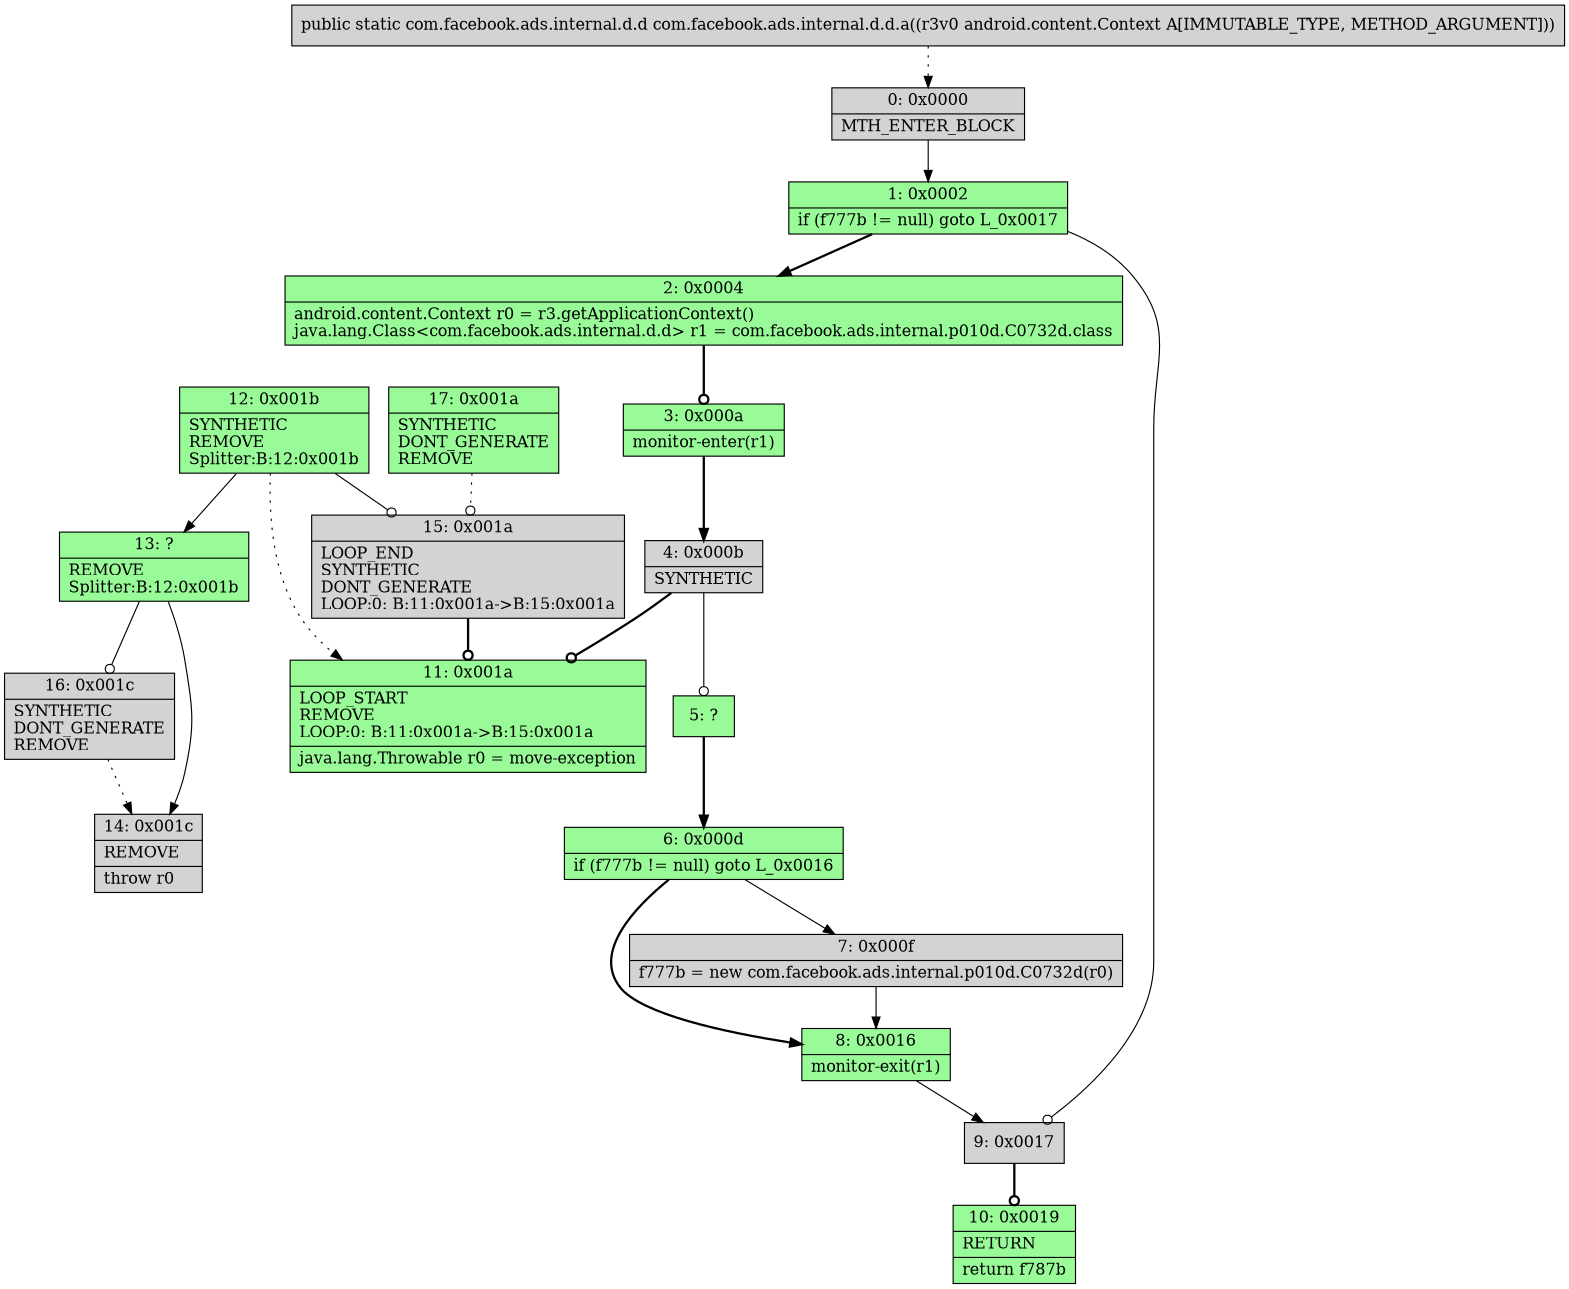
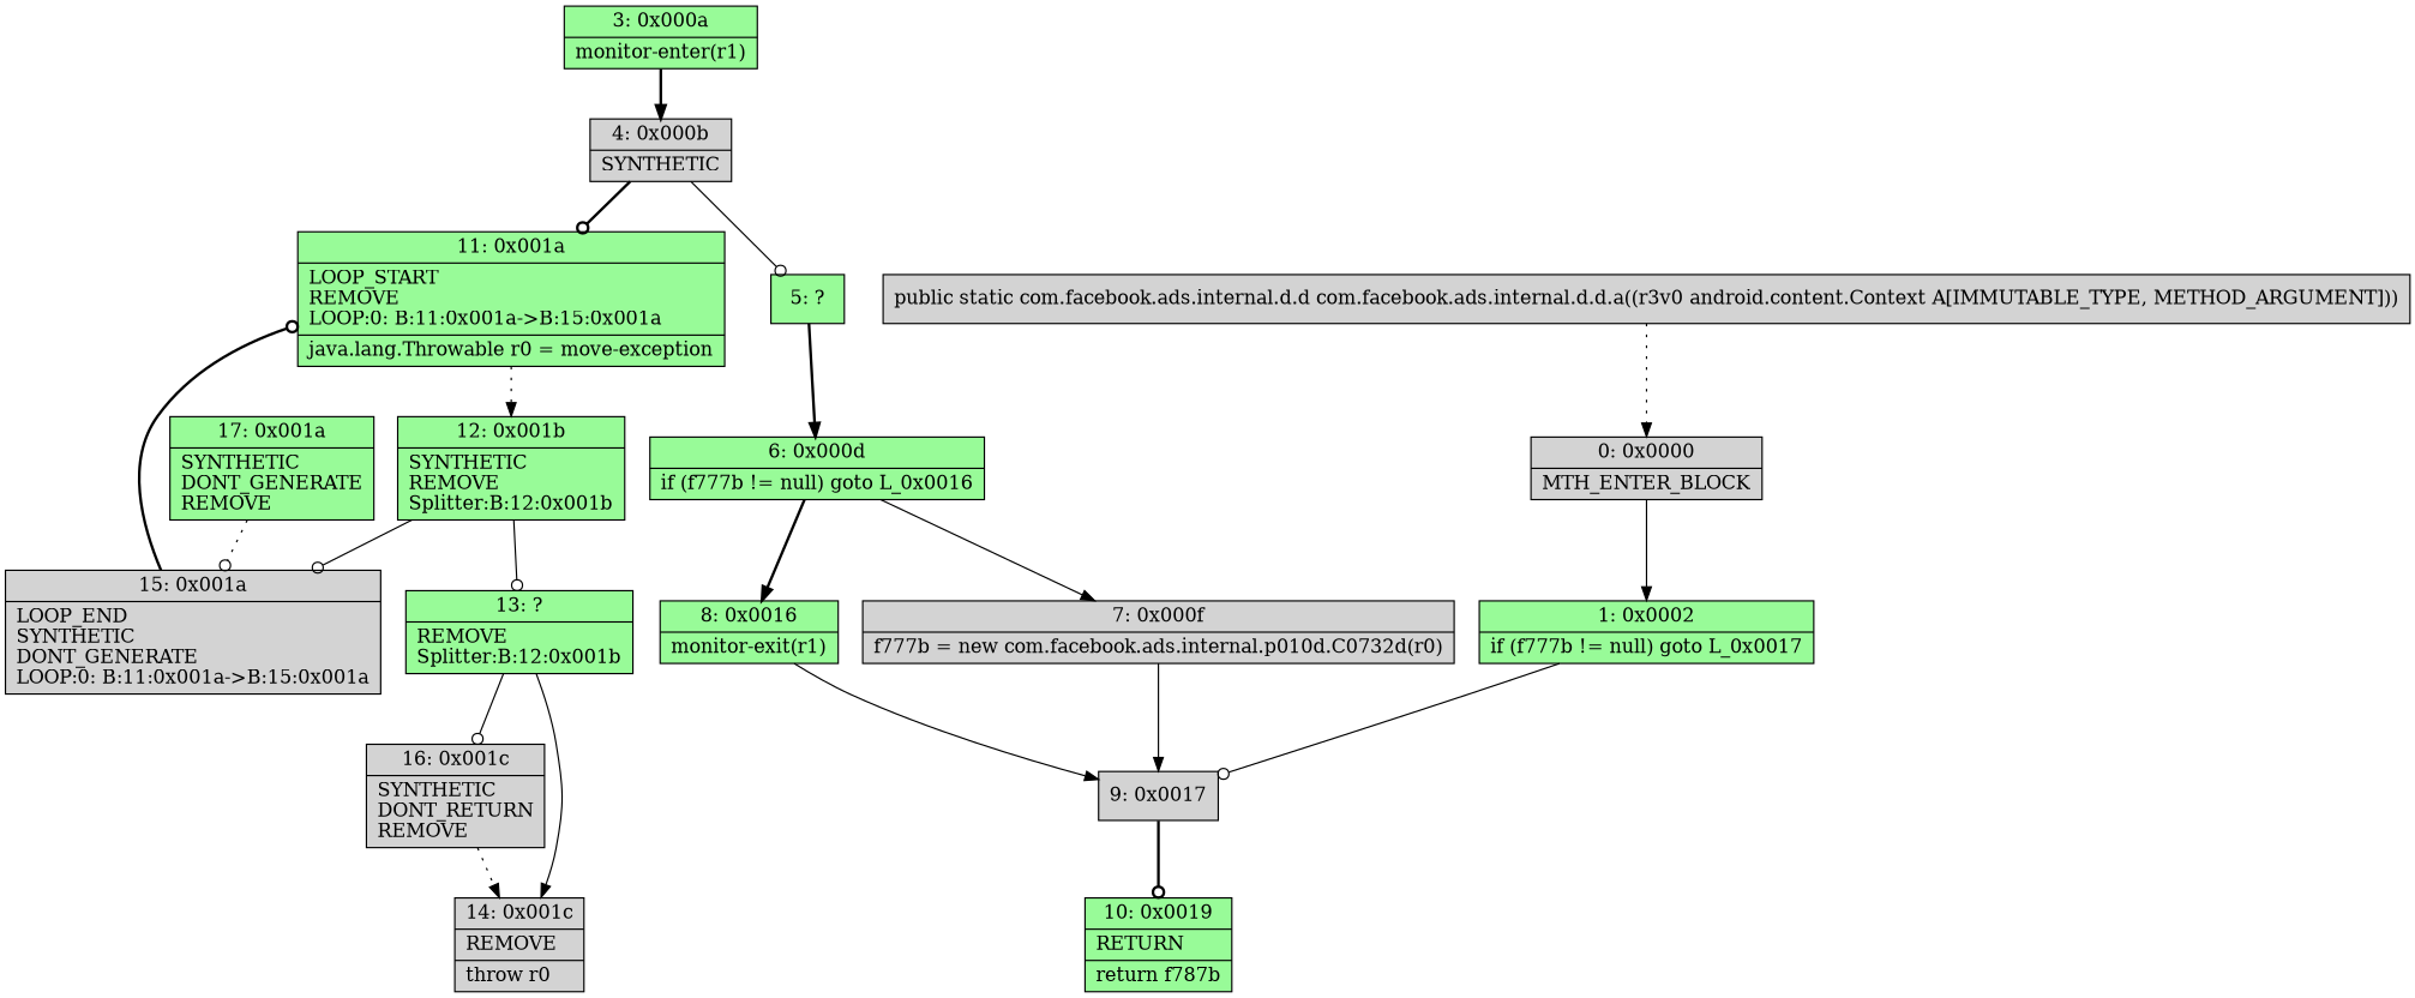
  digraph {
    node [fillcolor=palegreen shape=record style=filled]
    edge [arrowhead=normal style=solid]
    n1 [fillcolor=lightgrey label="{0\:\ 0x0000|MTH_ENTER_BLOCK\l}"]
    n2 [label="{1\:\ 0x0002|if (f777b != null) goto L_0x0017\l}"]
-   n3 [label="{2\:\ 0x0004|android.content.Context r0 = r3.getApplicationContext()\ljava.lang.Class\<com.facebook.ads.internal.d.d\> r1 = com.facebook.ads.internal.p010d.C0732d.class\l}"]
    n4 [fillcolor=lightgrey label="{9\:\ 0x0017}"]
    n5 [label="{3\:\ 0x000a|monitor\-enter(r1)\l}"]
    n6 [label="{10\:\ 0x0019|RETURN\l|return f787b\l}"]
    n7 [fillcolor=lightgrey label="{4\:\ 0x000b|SYNTHETIC\l}"]
    n8 [label="{5\:\ ?}"]
    n9 [label="{11\:\ 0x001a|LOOP_START\lREMOVE\lLOOP:0: B:11:0x001a\-\>B:15:0x001a\l|java.lang.Throwable r0 = move\-exception\l}"]
    n10 [label="{6\:\ 0x000d|if (f777b != null) goto L_0x0016\l}"]
    n11 [label="{12\:\ 0x001b|SYNTHETIC\lREMOVE\lSplitter:B:12:0x001b\l}"]
    n12 [fillcolor=lightgrey label="{7\:\ 0x000f|f777b = new com.facebook.ads.internal.p010d.C0732d(r0)\l}"]
    n13 [label="{8\:\ 0x0016|monitor\-exit(r1)\l}"]
    n14 [label="{13\:\ ?|REMOVE\lSplitter:B:12:0x001b\l}"]
    n15 [fillcolor=lightgrey label="{15\:\ 0x001a|LOOP_END\lSYNTHETIC\lDONT_GENERATE\lLOOP:0: B:11:0x001a\-\>B:15:0x001a\l}"]
-   n16 [fillcolor=lightgrey label="{16\:\ 0x001c|SYNTHETIC\lDONT_GENERATE\lREMOVE\l}"]
+   n16 [fillcolor=lightgrey label="{16\:\ 0x001c|SYNTHETIC\lDONT_RETURN\lREMOVE\l}"]
    n17 [fillcolor=lightgrey label="{14\:\ 0x001c|REMOVE\l|throw r0\l}"]
    n18 [label="{17\:\ 0x001a|SYNTHETIC\lDONT_GENERATE\lREMOVE\l}"]
    n19 [fillcolor=lightgrey label="{public static com.facebook.ads.internal.d.d com.facebook.ads.internal.d.d.a((r3v0 android.content.Context A[IMMUTABLE_TYPE, METHOD_ARGUMENT])) }"]
    n1 -> n2
-   n2 -> n3 [style=bold]
    n2 -> n4 [arrowhead=odot]
-   n3 -> n5 [arrowhead=odot style=bold]
    n4 -> n6 [arrowhead=odot style=bold]
    n5 -> n7 [style=bold]
    n7 -> n8 [arrowhead=odot]
    n7 -> n9 [arrowhead=odot style=bold]
    n8 -> n10 [style=bold]
-   n11 -> n9 [style=dotted]
+   n9 -> n11 [style=dotted]
    n10 -> n12
    n10 -> n13 [style=bold]
-   n11 -> n14
+   n11 -> n14 [arrowhead=odot]
    n11 -> n15 [arrowhead=odot]
-   n12 -> n13
+   n12 -> n4
    n13 -> n4
    n14 -> n16 [arrowhead=odot]
    n14 -> n17
    n15 -> n9 [arrowhead=odot style=bold]
    n16 -> n17 [style=dotted]
    n18 -> n15 [arrowhead=odot style=dotted]
    n19 -> n1 [style=dotted]
  }
